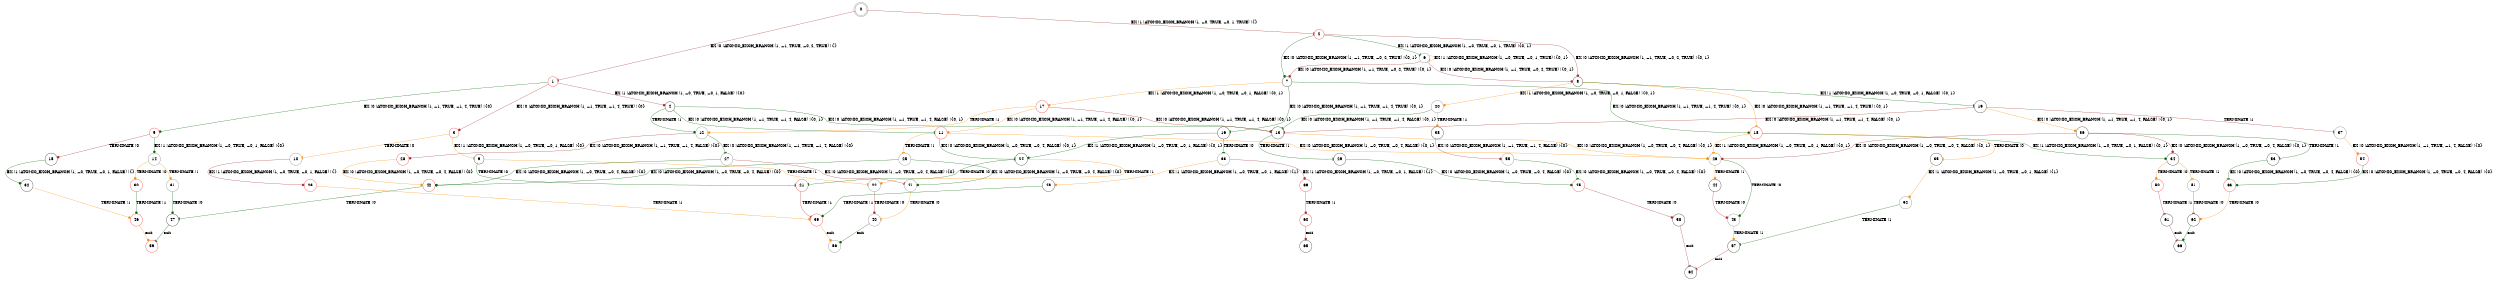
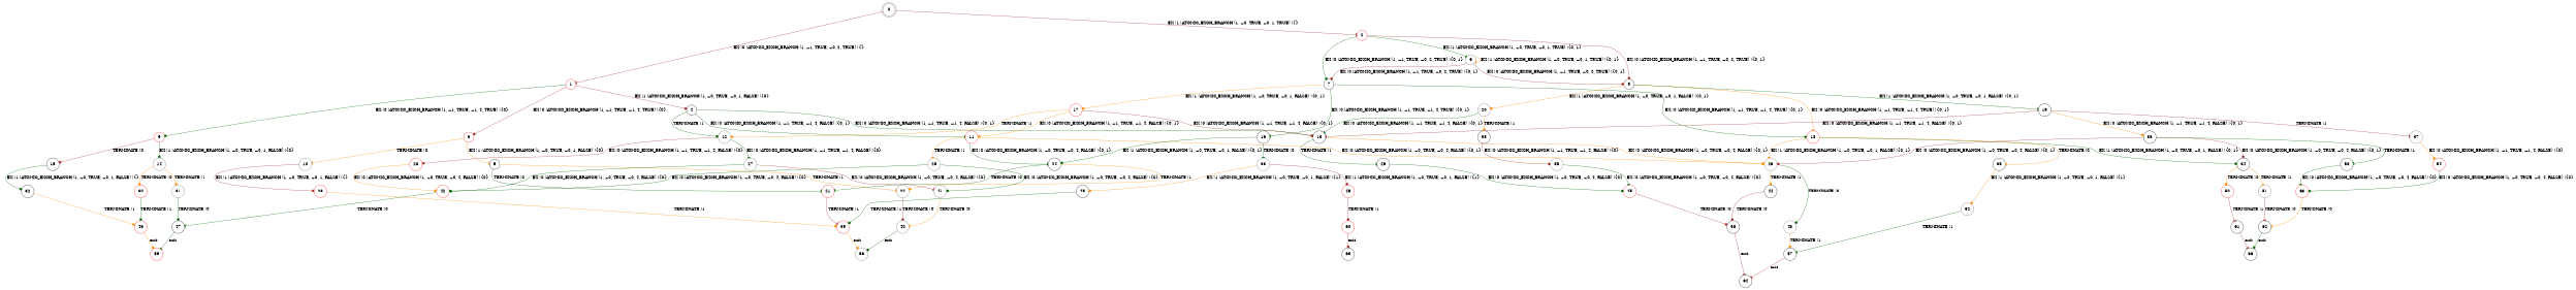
  digraph {
    node [color=black shape=circle]
    edge [arrowhead=dot color=darkgreen]
    0 [color=gray40 peripheries=2]
    1 [color=red]
    2 [color=red]
    3 [color=red]
    4
    5 [color=red]
    6 [color=gray40]
    7
    8
    9
    10 [color=gray40]
    11 [color=red]
    12 [color=gray40]
    13
    14 [color=gray40]
    15
    16
    17 [color=red]
    18 [color=red]
    19
    20 [color=gray40]
    21 [color=red]
    22 [color=gray40]
    23 [color=red]
    24
    25 [color=gray40]
    26 [color=gray40]
    27 [color=gray40]
    28 [color=red]
    29
    30 [color=red]
    31 [color=gray40]
    32
    33 [color=gray40]
    34
    35
    36
    37 [color=gray40]
    38
    39 [color=red]
    40 [color=gray40]
    41 [color=gray40]
    42 [color=red]
    43 [color=gray40]
    44
    45 [color=red]
    46 [color=red]
    47
    48
-   49 [color=red label=69]
+   49 [color=red]
    50 [color=red]
    51 [color=gray40]
    52 [color=gray40]
    53
    54 [color=red]
    55 [color=gray40]
    56 [color=gray40]
    57
    58
    59 [color=red]
    60 [color=red]
    61
    62
    63 [color=red]
    64
    65
    66
    0 -> 1 [arrowhead=tee color=brown label="EX !0 !ATOMIC_EXCH_BRANCH (1, +1, TRUE, +0, 2, TRUE) !{}"]
    0 -> 2 [arrowhead=tee color=brown label="EX !1 !ATOMIC_EXCH_BRANCH (1, +0, TRUE, +0, 1, TRUE) !{}"]
    1 -> 3 [color=brown label="EX !0 !ATOMIC_EXCH_BRANCH (1, +1, TRUE, +1, 4, TRUE) !{0}"]
    1 -> 4 [color=brown label="EX !1 !ATOMIC_EXCH_BRANCH (1, +0, TRUE, +0, 1, FALSE) !{0}"]
    1 -> 5 [label="EX !0 !ATOMIC_EXCH_BRANCH (1, +1, TRUE, +1, 4, TRUE) !{0}"]
    2 -> 6 [arrowhead=tee label="EX !1 !ATOMIC_EXCH_BRANCH (1, +0, TRUE, +0, 1, TRUE) !{0, 1}"]
    2 -> 7 [label="EX !0 !ATOMIC_EXCH_BRANCH (1, +1, TRUE, +0, 2, TRUE) !{0, 1}"]
    2 -> 8 [color=brown label="EX !0 !ATOMIC_EXCH_BRANCH (1, +1, TRUE, +0, 2, TRUE) !{0, 1}"]
    3 -> 9 [arrowhead=tee color=darkorange label="EX !1 !ATOMIC_EXCH_BRANCH (1, +0, TRUE, +0, 1, FALSE) !{0}"]
    3 -> 10 [arrowhead=tee color=darkorange label="TERMINATE !0"]
    4 -> 11 [arrowhead=tee label="EX !0 !ATOMIC_EXCH_BRANCH (1, +1, TRUE, +1, 4, FALSE) !{0, 1}"]
    4 -> 12 [label="TERMINATE !1"]
    4 -> 13 [arrowhead=tee label="EX !0 !ATOMIC_EXCH_BRANCH (1, +1, TRUE, +1, 4, FALSE) !{0, 1}"]
    5 -> 14 [label="EX !1 !ATOMIC_EXCH_BRANCH (1, +0, TRUE, +0, 1, FALSE) !{0}"]
    5 -> 15 [color=brown label="TERMINATE !0"]
    6 -> 6 [arrowhead=tee color=darkorange label="EX !1 !ATOMIC_EXCH_BRANCH (1, +0, TRUE, +0, 1, TRUE) !{0, 1}"]
    6 -> 7 [color=brown label="EX !0 !ATOMIC_EXCH_BRANCH (1, +1, TRUE, +0, 2, TRUE) !{0, 1}"]
    6 -> 8 [color=brown label="EX !0 !ATOMIC_EXCH_BRANCH (1, +1, TRUE, +0, 2, TRUE) !{0, 1}"]
    7 -> 16 [arrowhead=tee label="EX !0 !ATOMIC_EXCH_BRANCH (1, +1, TRUE, +1, 4, TRUE) !{0, 1}"]
    7 -> 17 [color=darkorange label="EX !1 !ATOMIC_EXCH_BRANCH (1, +0, TRUE, +0, 1, FALSE) !{0, 1}"]
    7 -> 18 [label="EX !0 !ATOMIC_EXCH_BRANCH (1, +1, TRUE, +1, 4, TRUE) !{0, 1}"]
    8 -> 18 [arrowhead=tee color=darkorange label="EX !0 !ATOMIC_EXCH_BRANCH (1, +1, TRUE, +1, 4, TRUE) !{0, 1}"]
    8 -> 19 [arrowhead=tee label="EX !1 !ATOMIC_EXCH_BRANCH (1, +0, TRUE, +0, 1, FALSE) !{0, 1}"]
    8 -> 20 [color=darkorange label="EX !1 !ATOMIC_EXCH_BRANCH (1, +0, TRUE, +0, 1, FALSE) !{0, 1}"]
    9 -> 21 [arrowhead=tee label="TERMINATE !0"]
    9 -> 22 [arrowhead=tee color=darkorange label="TERMINATE !1"]
    10 -> 23 [color=brown label="EX !1 !ATOMIC_EXCH_BRANCH (1, +0, TRUE, +0, 1, FALSE) !{}"]
    11 -> 24 [arrowhead=tee label="EX !0 !ATOMIC_EXCH_BRANCH (1, +0, TRUE, +0, 4, FALSE) !{0, 1}"]
    11 -> 25 [arrowhead=tee color=darkorange label="TERMINATE !1"]
    11 -> 26 [color=darkorange label="EX !0 !ATOMIC_EXCH_BRANCH (1, +0, TRUE, +0, 4, FALSE) !{0, 1}"]
    12 -> 27 [arrowhead=tee label="EX !0 !ATOMIC_EXCH_BRANCH (1, +1, TRUE, +1, 4, FALSE) !{0}"]
    12 -> 28 [color=brown label="EX !0 !ATOMIC_EXCH_BRANCH (1, +1, TRUE, +1, 4, FALSE) !{0}"]
    13 -> 26 [color=darkorange label="EX !0 !ATOMIC_EXCH_BRANCH (1, +0, TRUE, +0, 4, FALSE) !{0, 1}"]
    13 -> 29 [arrowhead=tee label="TERMINATE !1"]
    14 -> 30 [color=darkorange label="TERMINATE !0"]
    14 -> 31 [color=darkorange label="TERMINATE !1"]
    15 -> 32 [label="EX !1 !ATOMIC_EXCH_BRANCH (1, +0, TRUE, +0, 1, FALSE) !{}"]
    16 -> 24 [label="EX !1 !ATOMIC_EXCH_BRANCH (1, +0, TRUE, +0, 1, FALSE) !{0, 1}"]
    16 -> 33 [arrowhead=tee label="TERMINATE !0"]
    17 -> 11 [color=darkorange label="EX !0 !ATOMIC_EXCH_BRANCH (1, +1, TRUE, +1, 4, FALSE) !{0, 1}"]
    17 -> 12 [color=darkorange label="TERMINATE !1"]
    17 -> 13 [color=brown label="EX !0 !ATOMIC_EXCH_BRANCH (1, +1, TRUE, +1, 4, FALSE) !{0, 1}"]
    18 -> 26 [arrowhead=tee color=darkorange label="EX !1 !ATOMIC_EXCH_BRANCH (1, +0, TRUE, +0, 1, FALSE) !{0, 1}"]
    18 -> 34 [label="EX !1 !ATOMIC_EXCH_BRANCH (1, +0, TRUE, +0, 1, FALSE) !{0, 1}"]
    18 -> 35 [arrowhead=tee color=darkorange label="TERMINATE !0"]
    19 -> 13 [arrowhead=tee color=brown label="EX !0 !ATOMIC_EXCH_BRANCH (1, +1, TRUE, +1, 4, FALSE) !{0, 1}"]
    19 -> 36 [color=darkorange label="EX !0 !ATOMIC_EXCH_BRANCH (1, +1, TRUE, +1, 4, FALSE) !{0, 1}"]
    19 -> 37 [arrowhead=tee color=brown label="TERMINATE !1"]
    20 -> 13 [arrowhead=tee label="EX !0 !ATOMIC_EXCH_BRANCH (1, +1, TRUE, +1, 4, FALSE) !{0, 1}"]
    20 -> 38 [color=darkorange label="TERMINATE !1"]
    21 -> 39 [arrowhead=tee color=brown label="TERMINATE !1"]
    22 -> 40 [color=brown label="TERMINATE !0"]
    23 -> 39 [color=darkorange label="TERMINATE !1"]
    24 -> 21 [arrowhead=tee label="TERMINATE !0"]
    24 -> 22 [color=darkorange label="TERMINATE !1"]
    25 -> 41 [label="EX !0 !ATOMIC_EXCH_BRANCH (1, +0, TRUE, +0, 4, FALSE) !{0}"]
    25 -> 42 [label="EX !0 !ATOMIC_EXCH_BRANCH (1, +0, TRUE, +0, 4, FALSE) !{0}"]
    26 -> 43 [label="TERMINATE !0"]
    26 -> 44 [color=darkorange label="TERMINATE !1"]
    27 -> 41 [arrowhead=tee color=brown label="EX !0 !ATOMIC_EXCH_BRANCH (1, +0, TRUE, +0, 4, FALSE) !{0}"]
    27 -> 42 [label="EX !0 !ATOMIC_EXCH_BRANCH (1, +0, TRUE, +0, 4, FALSE) !{0}"]
    28 -> 42 [color=darkorange label="EX !0 !ATOMIC_EXCH_BRANCH (1, +0, TRUE, +0, 4, FALSE) !{0}"]
    29 -> 45 [label="EX !0 !ATOMIC_EXCH_BRANCH (1, +0, TRUE, +0, 4, FALSE) !{0}"]
    30 -> 46 [label="TERMINATE !1"]
    31 -> 47 [label="TERMINATE !0"]
    32 -> 46 [color=darkorange label="TERMINATE !1"]
    33 -> 48 [color=darkorange label="EX !1 !ATOMIC_EXCH_BRANCH (1, +0, TRUE, +0, 1, FALSE) !{1}"]
    33 -> 49 [color=brown label="EX !1 !ATOMIC_EXCH_BRANCH (1, +0, TRUE, +0, 1, FALSE) !{1}"]
    34 -> 50 [color=darkorange label="TERMINATE !0"]
    34 -> 51 [arrowhead=tee color=darkorange label="TERMINATE !1"]
    35 -> 52 [color=darkorange label="EX !1 !ATOMIC_EXCH_BRANCH (1, +0, TRUE, +0, 1, FALSE) !{1}"]
    36 -> 26 [color=brown label="EX !0 !ATOMIC_EXCH_BRANCH (1, +0, TRUE, +0, 4, FALSE) !{0, 1}"]
    36 -> 34 [color=brown label="EX !0 !ATOMIC_EXCH_BRANCH (1, +0, TRUE, +0, 4, FALSE) !{0, 1}"]
    36 -> 53 [arrowhead=tee label="TERMINATE !1"]
    37 -> 54 [color=darkorange label="EX !0 !ATOMIC_EXCH_BRANCH (1, +1, TRUE, +1, 4, FALSE) !{0}"]
    38 -> 55 [color=brown label="EX !0 !ATOMIC_EXCH_BRANCH (1, +1, TRUE, +1, 4, FALSE) !{0}"]
    39 -> 56 [color=darkorange label=exit]
    40 -> 56 [label=exit]
    41 -> 40 [arrowhead=tee color=darkorange label="TERMINATE !0"]
    42 -> 47 [arrowhead=tee label="TERMINATE !0"]
    43 -> 57 [color=darkorange label="TERMINATE !1"]
-   44 -> 43 [color=brown label="TERMINATE !0"]
+   44 -> 58 [color=brown label="TERMINATE !0"]
    45 -> 58 [color=brown label="TERMINATE !0"]
    46 -> 59 [color=darkorange label=exit]
    47 -> 59 [arrowhead=tee label=exit]
    48 -> 39 [label="TERMINATE !1"]
    49 -> 60 [color=brown label="TERMINATE !1"]
    50 -> 61 [arrowhead=tee color=brown label="TERMINATE !1"]
    51 -> 62 [arrowhead=tee color=brown label="TERMINATE !0"]
    52 -> 57 [arrowhead=tee label="TERMINATE !1"]
    53 -> 63 [arrowhead=tee label="EX !0 !ATOMIC_EXCH_BRANCH (1, +0, TRUE, +0, 4, FALSE) !{0}"]
    54 -> 63 [label="EX !0 !ATOMIC_EXCH_BRANCH (1, +0, TRUE, +0, 4, FALSE) !{0}"]
    55 -> 45 [arrowhead=tee label="EX !0 !ATOMIC_EXCH_BRANCH (1, +0, TRUE, +0, 4, FALSE) !{0}"]
    57 -> 64 [arrowhead=tee color=brown label=exit]
    58 -> 64 [arrowhead=tee color=brown label=exit]
    60 -> 65 [color=brown label=exit]
    61 -> 66 [arrowhead=tee color=brown label=exit]
    62 -> 66 [label=exit]
-   63 -> 62 [color=darkorange label="TERMINATE !0"]
+   63 -> 62 [arrowhead=tee color=darkorange label="TERMINATE !0"]
  }
